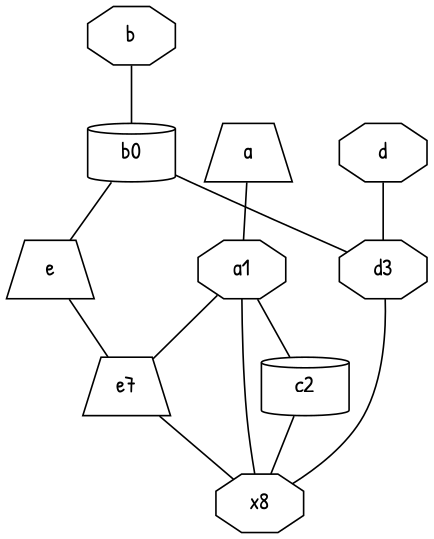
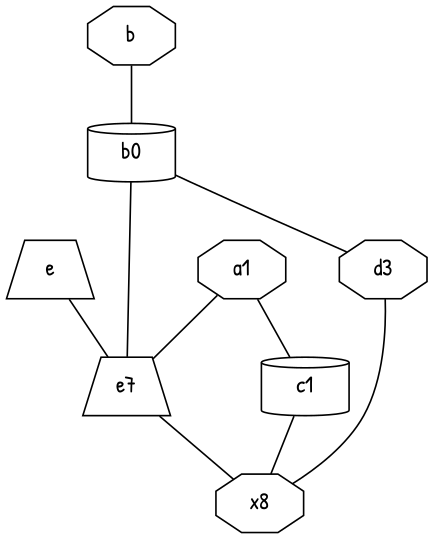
  graph {
    fontname="Patrick Hand"
    node [fontname="Patrick Hand" labelfontsize=50 shape=octagon]
    edge [fontname="Patrick Hand"]
    e [shape=trapezium]
    n2 [label=e7 shape=trapezium]
    n3 [label=x8]
-   a [shape=trapezium]
    a1
-   c1 [shape=cylinder label=c2]
+   c1 [shape=cylinder]
    n7 [label=b0 shape=cylinder]
    b
    n9 [label=d3]
-   d
    e -- n2
    n2 -- n3
-   a -- a1
    a1 -- n2
-   a1 -- n3
    a1 -- c1
    c1 -- n3
-   n7 -- e
+   n7 -- n2
    n7 -- n9
    b -- n7
    n9 -- n3
-   d -- n9
  }
